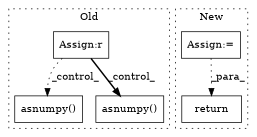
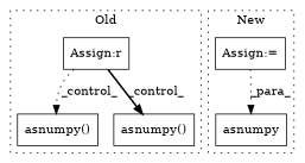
  digraph {
    node [a=75 l=11 shape=box]
    edge [style=dotted]
    n1 [label="asnumpy()" s=2966]
    n2 [a=40 l=76 label="Assign:r" s=2812]
    n3 [label="asnumpy()" s=2990]
-   n4 [a=93 l=7 label=return s=31948]
+   n4 [a=93 l=7 label=asnumpy s=31948]
    n5 [a=68 l=3 label="Assign:=" s=31428]
    subgraph cluster_1 {
      label=Old
      style=dotted
      n1
      n2
      n3
    }
    subgraph cluster_2 {
      label=New
      style=dotted
      n4
      n5
    }
    n2 -> n1 [label=_control_]
    n2 -> n3 [label=_control_ style=bold]
    n5 -> n4 [label=_para_]
  }
